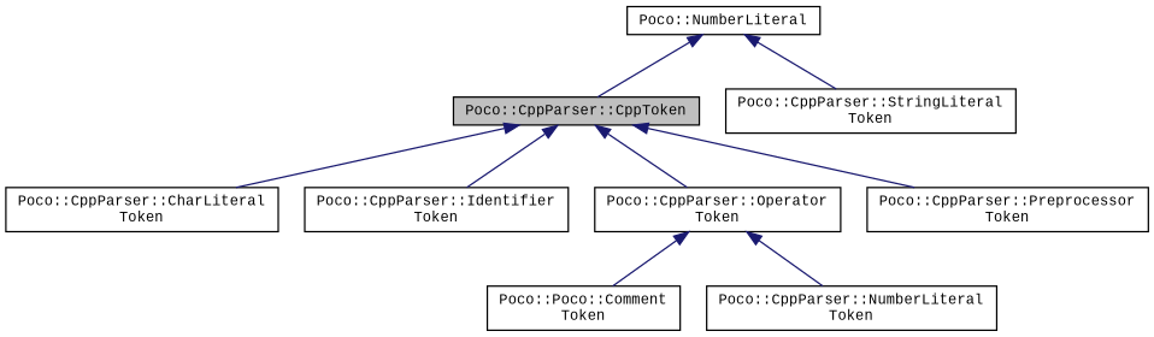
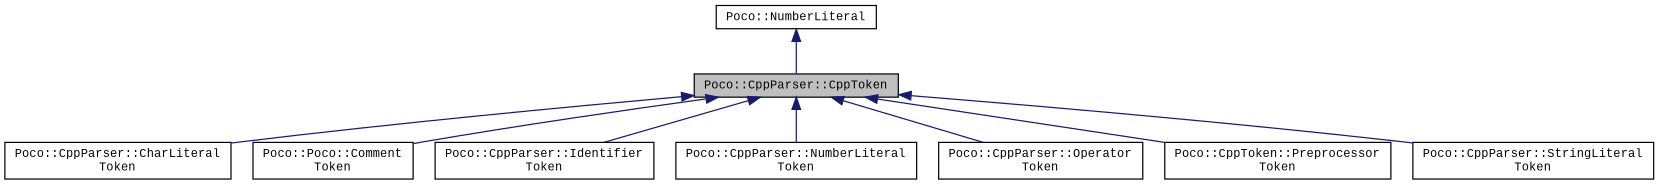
  digraph {
    fontname="Liberation Mono"
    rankdir=TB
    node [color=black fillcolor=white fontname="Liberation Mono" fontsize=10 shape=record style=filled]
    edge [color=midnightblue dir=back fontname="Liberation Mono" fontsize=10 labelfontname=Helvetica labelfontsize=10 style=solid]
    n1 [fillcolor=grey75 fontcolor=black height=0.2 label="Poco::CppParser::CppToken" width=0.4]
    n2 [height=0.2 label="Poco::CppParser::CharLiteral\lToken" width=0.4]
    n3 [height=0.2 label="Poco::Poco::Comment\lToken" width=0.4]
    n4 [height=0.2 label="Poco::CppParser::Identifier\lToken" width=0.4]
    n5 [height=0.2 label="Poco::CppParser::NumberLiteral\lToken" width=0.4]
    n6 [height=0.2 label="Poco::CppParser::Operator\lToken" width=0.4]
-   n7 [height=0.2 label="Poco::CppParser::Preprocessor\lToken" width=0.4]
+   n7 [height=0.2 label="Poco::CppToken::Preprocessor\lToken" width=0.4]
    n8 [height=0.2 label="Poco::CppParser::StringLiteral\lToken" width=0.4]
    n9 [height=0.2 label="Poco::NumberLiteral" width=0.4]
    n1 -> n2
-   n6 -> n3
+   n1 -> n3
    n1 -> n4
-   n6 -> n5
+   n1 -> n5
    n1 -> n6
    n1 -> n7
-   n9 -> n8
+   n1 -> n8
    n9 -> n1
  }
